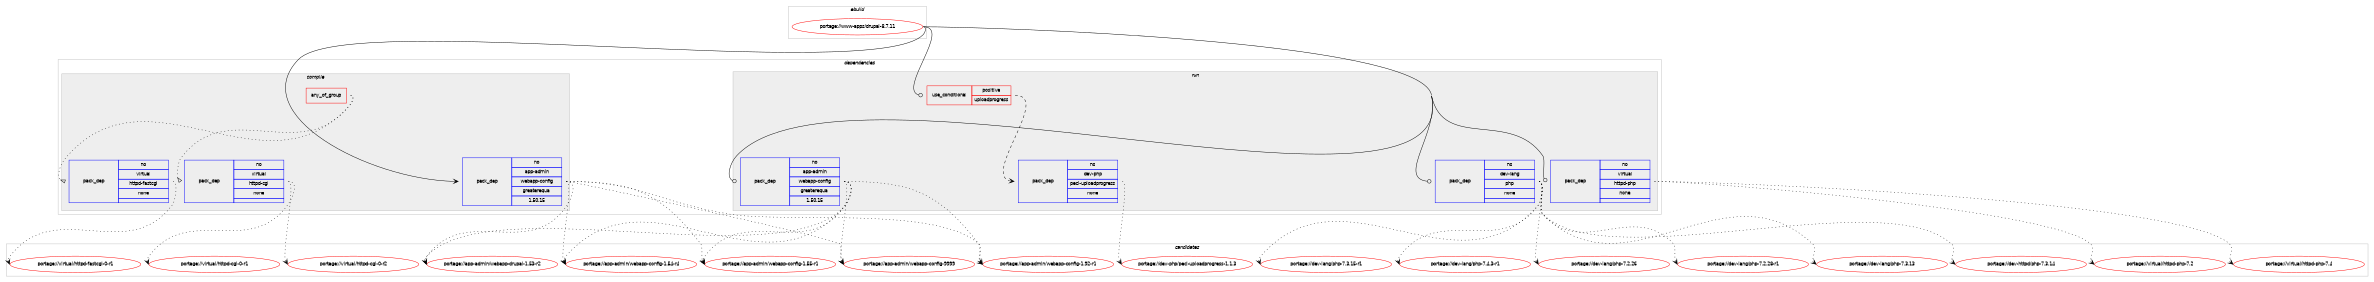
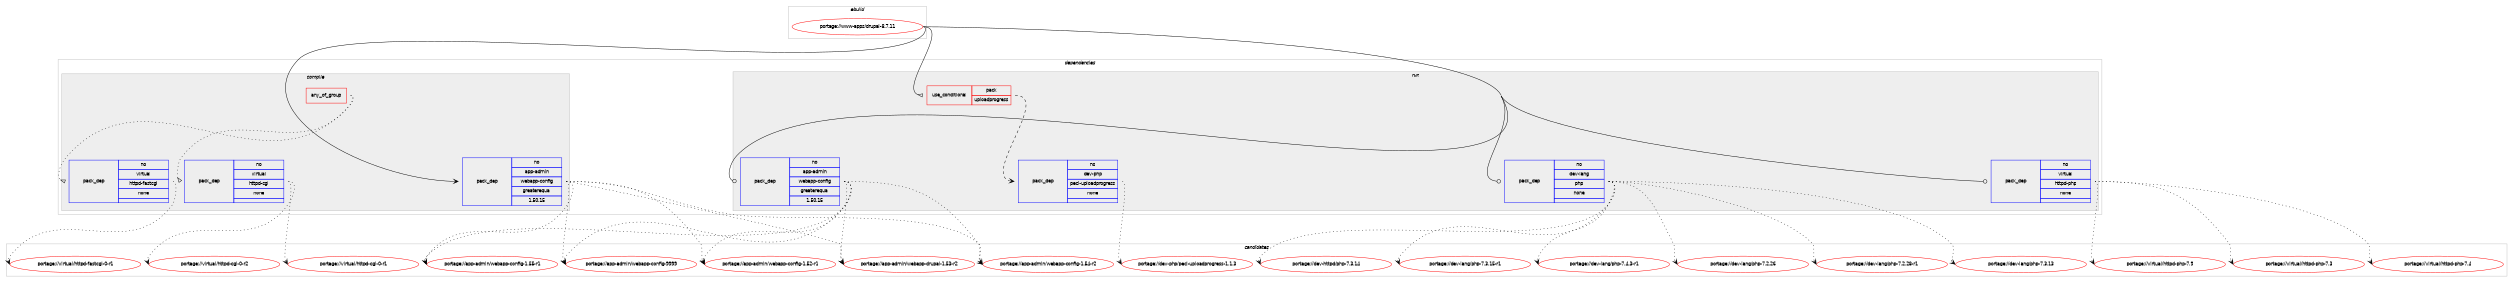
  digraph {
    compound=true
    concentrate=true
    fontname=Helvetica
    fontsize=10
    newrank=true
    rankdir=TB
    ranksep=1.5
    node [color=red fontname=Helvetica fontsize=10]
    edge [arrowhead=vee headport=w style=dotted tailport=e weight=100]
    n1 [label="portage://www-apps/drupal-8.7.11" width=4]
    n2 [color=blue label=<<TABLE BORDER="0" CELLBORDER="1" CELLSPACING="0" CELLPADDING="4" WIDTH="220"><TR><TD ROWSPAN="6" CELLPADDING="30">pack_dep</TD></TR><TR><TD WIDTH="110">no</TD></TR><TR><TD>virtual</TD></TR><TR><TD>httpd-cgi</TD></TR><TR><TD>none</TD></TR><TR><TD></TD></TR></TABLE>> shape=none]
    n3 [color=blue label=<<TABLE BORDER="0" CELLBORDER="1" CELLSPACING="0" CELLPADDING="4" WIDTH="220"><TR><TD ROWSPAN="6" CELLPADDING="30">pack_dep</TD></TR><TR><TD WIDTH="110">no</TD></TR><TR><TD>virtual</TD></TR><TR><TD>httpd-fastcgi</TD></TR><TR><TD>none</TD></TR><TR><TD></TD></TR></TABLE>> shape=none]
    n4 [label=<<TABLE BORDER="0" CELLBORDER="1" CELLSPACING="0" CELLPADDING="4"><TR><TD CELLPADDING="10">any_of_group</TD></TR></TABLE>> shape=none]
    n5 [color=blue label=<<TABLE BORDER="0" CELLBORDER="1" CELLSPACING="0" CELLPADDING="4" WIDTH="220"><TR><TD ROWSPAN="6" CELLPADDING="30">pack_dep</TD></TR><TR><TD WIDTH="110">no</TD></TR><TR><TD>app-admin</TD></TR><TR><TD>webapp-config</TD></TR><TR><TD>greaterequal</TD></TR><TR><TD>1.50.15</TD></TR></TABLE>> shape=none]
    n6 [color=blue label=<<TABLE BORDER="0" CELLBORDER="1" CELLSPACING="0" CELLPADDING="4" WIDTH="220"><TR><TD ROWSPAN="6" CELLPADDING="30">pack_dep</TD></TR><TR><TD WIDTH="110">no</TD></TR><TR><TD>dev-php</TD></TR><TR><TD>pecl-uploadprogress</TD></TR><TR><TD>none</TD></TR><TR><TD></TD></TR></TABLE>> shape=none]
-   n7 [label=<<TABLE BORDER="0" CELLBORDER="1" CELLSPACING="0" CELLPADDING="4"><TR><TD ROWSPAN="3" CELLPADDING="10">use_conditional</TD></TR><TR><TD>positive</TD></TR><TR><TD>uploadprogress</TD></TR></TABLE>> shape=none]
+   n7 [label=<<TABLE BORDER="0" CELLBORDER="1" CELLSPACING="0" CELLPADDING="4"><TR><TD ROWSPAN="3" CELLPADDING="10">use_conditional</TD></TR><TR><TD>pack</TD></TR><TR><TD>uploadprogress</TD></TR></TABLE>> shape=none]
    n8 [color=blue label=<<TABLE BORDER="0" CELLBORDER="1" CELLSPACING="0" CELLPADDING="4" WIDTH="220"><TR><TD ROWSPAN="6" CELLPADDING="30">pack_dep</TD></TR><TR><TD WIDTH="110">no</TD></TR><TR><TD>app-admin</TD></TR><TR><TD>webapp-config</TD></TR><TR><TD>greaterequal</TD></TR><TR><TD>1.50.15</TD></TR></TABLE>> shape=none]
    n9 [color=blue label=<<TABLE BORDER="0" CELLBORDER="1" CELLSPACING="0" CELLPADDING="4" WIDTH="220"><TR><TD ROWSPAN="6" CELLPADDING="30">pack_dep</TD></TR><TR><TD WIDTH="110">no</TD></TR><TR><TD>dev-lang</TD></TR><TR><TD>php</TD></TR><TR><TD>none</TD></TR><TR><TD></TD></TR></TABLE>> shape=none]
    n10 [color=blue label=<<TABLE BORDER="0" CELLBORDER="1" CELLSPACING="0" CELLPADDING="4" WIDTH="220"><TR><TD ROWSPAN="6" CELLPADDING="30">pack_dep</TD></TR><TR><TD WIDTH="110">no</TD></TR><TR><TD>virtual</TD></TR><TR><TD>httpd-php</TD></TR><TR><TD>none</TD></TR><TR><TD></TD></TR></TABLE>> shape=none]
    n11 [label="portage://virtual/httpd-cgi-0-r2" width=4]
    n12 [label="portage://virtual/httpd-cgi-0-r1" width=4]
    n13 [label="portage://virtual/httpd-fastcgi-0-r1" width=4]
    n14 [label="portage://app-admin/webapp-config-9999" width=4]
    n15 [label="portage://app-admin/webapp-config-1.55-r1" width=4]
-   n16 [label="portage://app-admin/webapp-config-1.54-r4" width=4]
+   n16 [label="portage://app-admin/webapp-config-1.54-r2" width=4]
    n17 [label="portage://app-admin/webapp-drupal-1.53-r2" width=4]
-   n18 [label="portage://app-admin/webapp-config-1.92-r1" width=4]
+   n18 [label="portage://app-admin/webapp-config-1.52-r1" width=4]
    n19 [label="portage://dev-php/pecl-uploadprogress-1.1.3" width=4]
    n20 [label="portage://dev-lang/php-7.4.3-r1" width=4]
    n21 [label="portage://dev-lang/php-7.3.15-r1" width=4]
    n22 [label="portage://dev-httpd/php-7.3.14" width=4]
    n23 [label="portage://dev-lang/php-7.3.13" width=4]
    n24 [label="portage://dev-lang/php-7.2.28-r1" width=4]
    n25 [label="portage://dev-lang/php-7.2.26" width=4]
    n26 [label="portage://virtual/httpd-php-7.4" width=4]
-   n28 [label="portage://virtual/httpd-php-7.2" width=4]
+   n27 [label="portage://virtual/httpd-php-7.3" width=4]
+   n28 [label="portage://virtual/httpd-php-7.9" width=4]
    subgraph cluster_1 {
      color=gray
      label=<<i>ebuild</i>>
      rank=same
      n1
    }
    subgraph cluster_2 {
      color=gray
      label=<<i>dependencies</i>>
      subgraph cluster_3 {
        color=gray
        fillcolor="#eeeeee"
        label=<<i>compile</i>>
        style=filled
        subgraph sub_4 {
          color=gray
          fillcolor="#eeeeee"
          label=<<i>compile</i>>
          style=filled
          n4
          subgraph sub_5 {
            color=gray
            fillcolor="#eeeeee"
            label=<<i>compile</i>>
            style=filled
            n2
          }
          subgraph sub_6 {
            color=gray
            fillcolor="#eeeeee"
            label=<<i>compile</i>>
            style=filled
            n3
          }
        }
        subgraph sub_7 {
          color=gray
          fillcolor="#eeeeee"
          label=<<i>compile</i>>
          style=filled
          n5
        }
      }
      subgraph cluster_8 {
        color=gray
        fillcolor="#eeeeee"
        label=<<i>compile and run</i>>
        style=filled
      }
      subgraph cluster_9 {
        color=gray
        fillcolor="#eeeeee"
        label=<<i>run</i>>
        style=filled
        subgraph sub_10 {
          color=gray
          fillcolor="#eeeeee"
          label=<<i>run</i>>
          style=filled
          n7
          subgraph sub_11 {
            color=gray
            fillcolor="#eeeeee"
            label=<<i>run</i>>
            style=filled
            n6
          }
        }
        subgraph sub_12 {
          color=gray
          fillcolor="#eeeeee"
          label=<<i>run</i>>
          style=filled
          n8
        }
        subgraph sub_13 {
          color=gray
          fillcolor="#eeeeee"
          label=<<i>run</i>>
          style=filled
          n9
        }
        subgraph sub_14 {
          color=gray
          fillcolor="#eeeeee"
          label=<<i>run</i>>
          style=filled
          n10
        }
      }
    }
    subgraph cluster_15 {
      color=gray
      label=<<i>candidates</i>>
      rank=same
      subgraph sub_16 {
        color=black
        label=<<i>candidates</i>>
        nodesep=1
        rank=same
        n11
        n12
      }
      subgraph sub_17 {
        color=black
        label=<<i>candidates</i>>
        nodesep=1
        rank=same
        n13
      }
      subgraph sub_18 {
        color=black
        label=<<i>candidates</i>>
        nodesep=1
        rank=same
        n14
        n15
        n16
        n17
        n18
      }
      subgraph sub_19 {
        color=black
        label=<<i>candidates</i>>
        nodesep=1
        rank=same
        n19
      }
      subgraph sub_20 {
        color=black
        label=<<i>candidates</i>>
        nodesep=1
        rank=same
        n14
        n15
        n16
        n17
        n18
      }
      subgraph sub_21 {
        color=black
        label=<<i>candidates</i>>
        nodesep=1
        rank=same
        n20
        n21
        n22
        n23
        n24
        n25
      }
      subgraph sub_22 {
        color=black
        label=<<i>candidates</i>>
        nodesep=1
        rank=same
        n26
+       n27
        n28
      }
    }
    n1 -> n5 [style=solid weight=20]
-   n1 -> n7 [arrowhead=odot style=solid weight=20]
+   n1 -> n7 [arrowhead=oinv style=solid weight=20]
    n1 -> n8 [arrowhead=odot style=solid weight=20]
    n1 -> n9 [arrowhead=odot style=solid weight=20]
    n1 -> n10 [arrowhead=odot style=solid weight=20]
    n2 -> n11
    n2 -> n12
    n3 -> n13
    n4 -> n2 [arrowhead=oinv weight=20]
    n4 -> n3 [arrowhead=oinv weight=20]
    n5 -> n14
    n5 -> n15
    n5 -> n16
    n5 -> n17
    n5 -> n18
    n6 -> n19
    n7 -> n6 [style=dashed weight=20]
    n8 -> n14
    n8 -> n15
    n8 -> n16
    n8 -> n17
    n8 -> n18
    n9 -> n20
    n9 -> n21
    n9 -> n22
    n9 -> n23
    n9 -> n24
    n9 -> n25
    n10 -> n26
+   n10 -> n27
    n10 -> n28
  }
